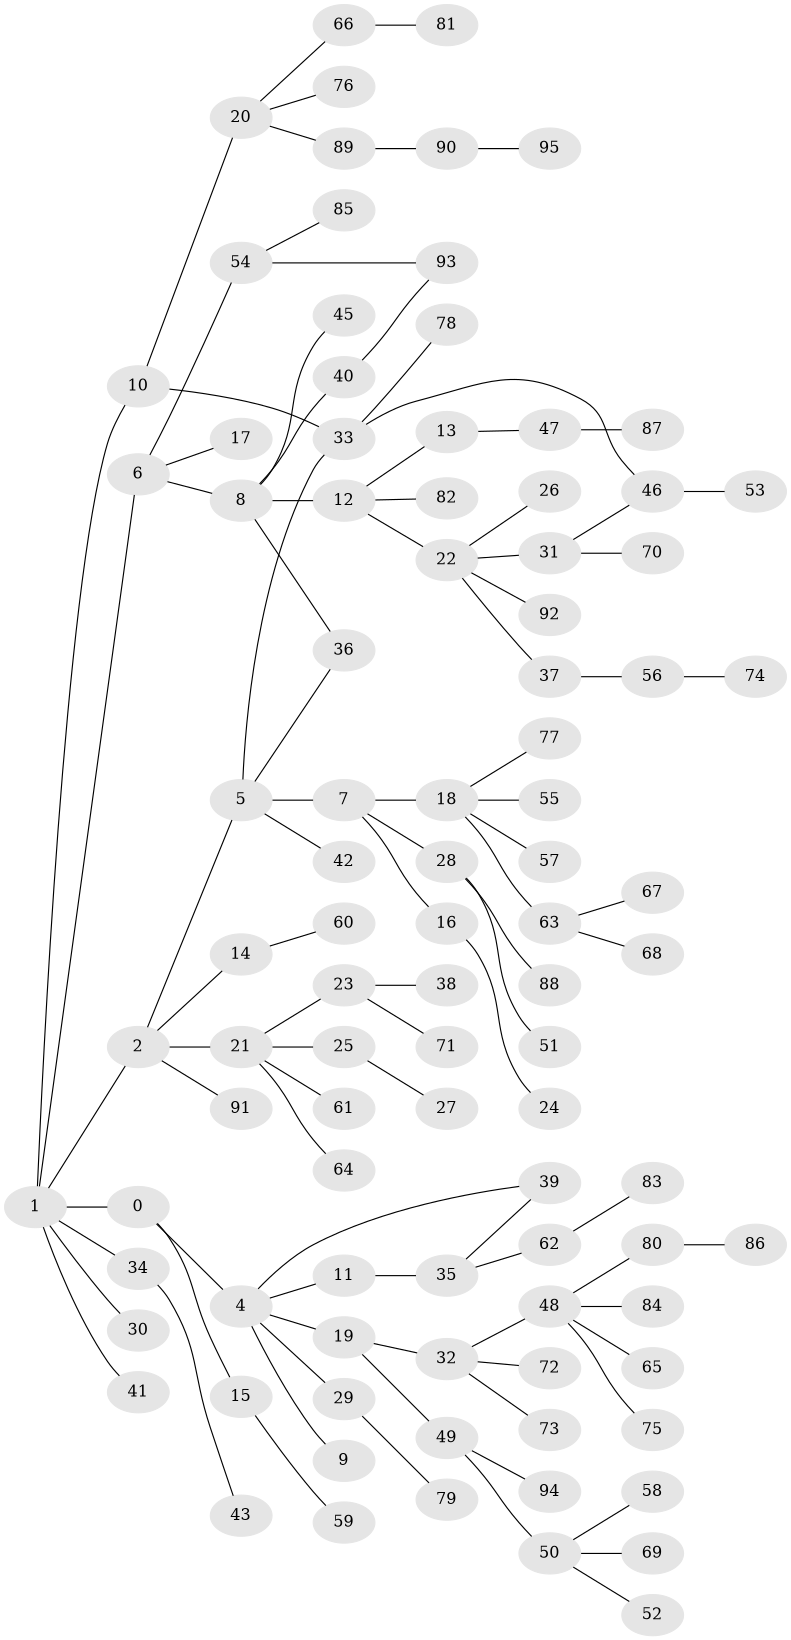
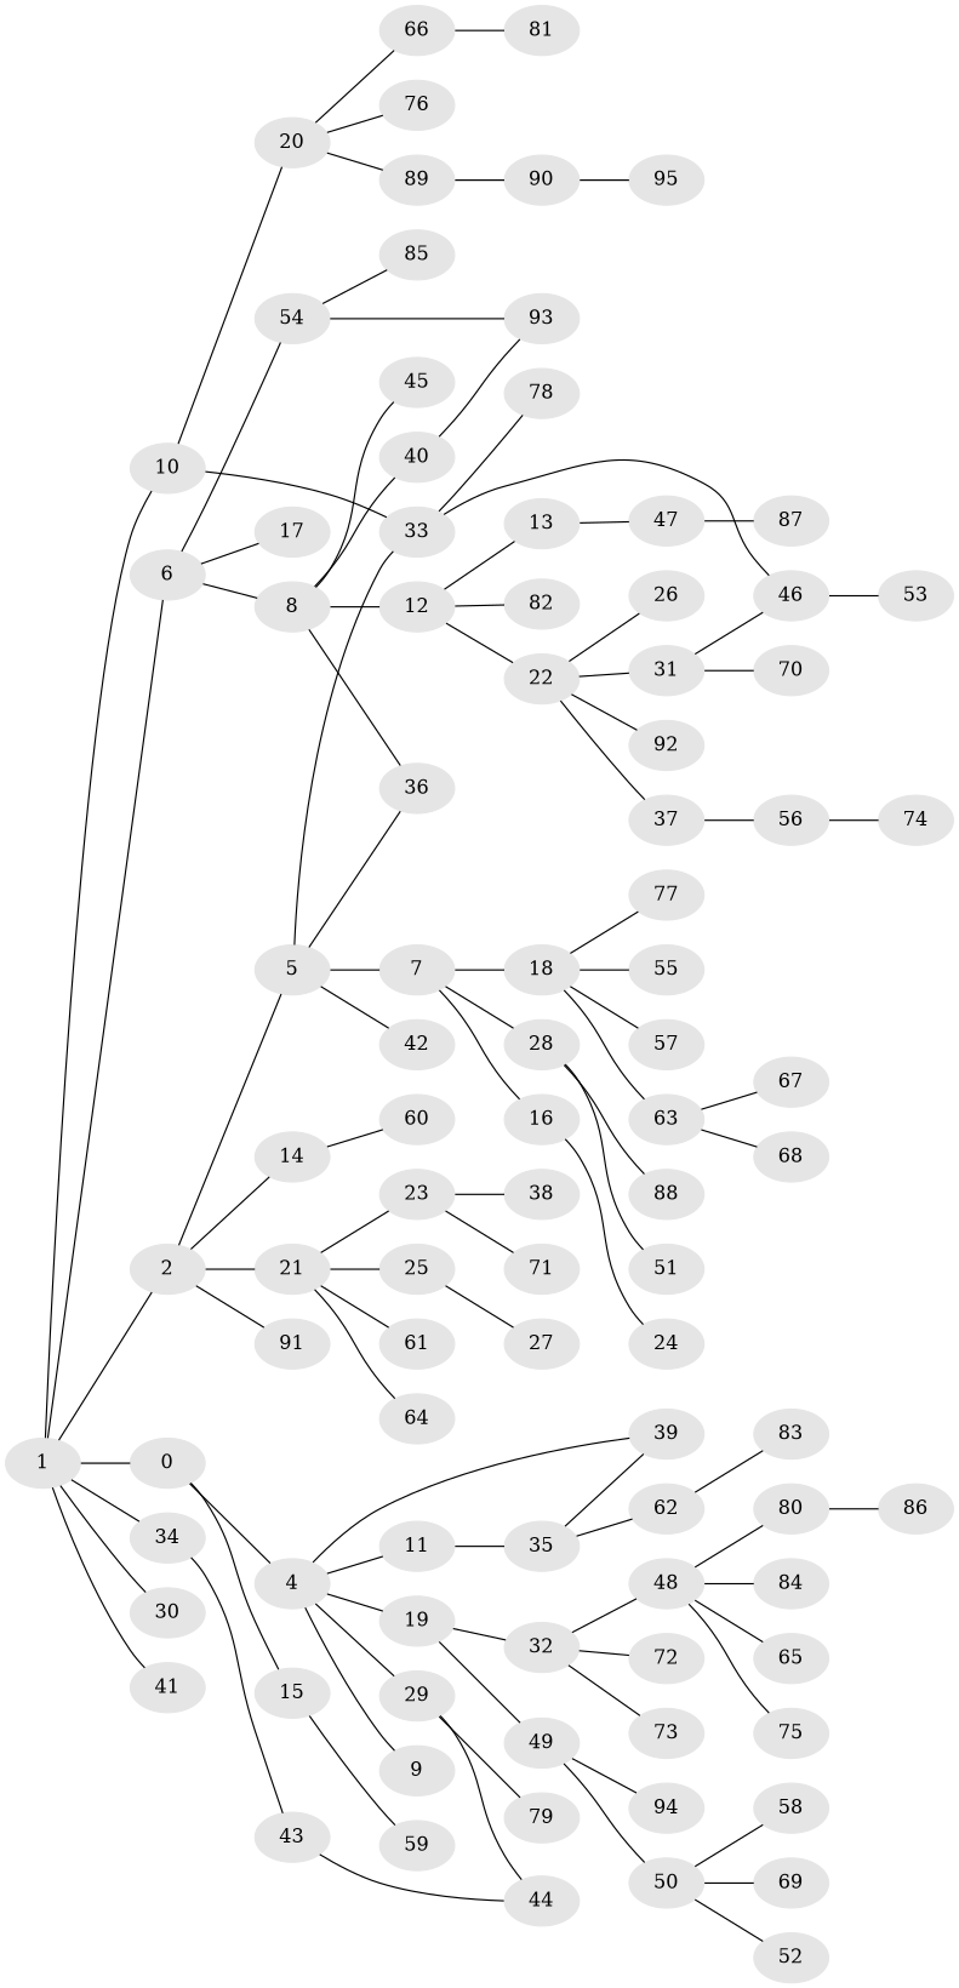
  graph {
    rankdir=LR
    node [color=gray90 style=filled]
    1
    2
    n3 [label=0]
    6
    10
    30
    34
    41
    5
    14
    21
    91
    4
    15
    8
    17
    54
    33
    20
    43
    7
    36
    42
    60
    23
    25
    61
    64
    9
    11
    19
    29
    39
    59
    35
    32
    49
+   44
    79
    16
    18
    28
    46
    78
    12
    40
    45
    93
    85
    24
    55
    57
    63
    77
    51
    88
    13
    22
    82
    66
    76
    89
    62
    47
    26
    31
    37
    92
    87
    67
    68
    48
    72
    73
    50
    94
    81
    90
    38
    71
    27
    70
    56
    53
    65
    75
    80
    84
    83
    74
    86
    52
    58
    69
    95
    1 -- 2
    1 -- n3
    1 -- 6
    1 -- 10
    1 -- 30
    1 -- 34
    1 -- 41
    2 -- 5
    2 -- 14
    2 -- 21
    2 -- 91
    n3 -- 4
    n3 -- 15
    6 -- 8
    6 -- 17
    6 -- 54
    10 -- 33
    10 -- 20
    34 -- 43
    5 -- 33
    5 -- 7
    5 -- 36
    5 -- 42
    14 -- 60
    21 -- 23
    21 -- 25
    21 -- 61
    21 -- 64
    4 -- 9
    4 -- 11
    4 -- 19
    4 -- 29
    4 -- 39
    15 -- 59
    8 -- 36
    8 -- 12
    8 -- 40
    8 -- 45
    54 -- 93
    54 -- 85
    33 -- 46
    33 -- 78
    20 -- 66
    20 -- 76
    20 -- 89
+   43 -- 44
    7 -- 16
    7 -- 18
    7 -- 28
    23 -- 38
    23 -- 71
    25 -- 27
    11 -- 35
    19 -- 32
    19 -- 49
+   29 -- 44
    29 -- 79
    35 -- 39
    35 -- 62
    32 -- 48
    32 -- 72
    32 -- 73
    49 -- 50
    49 -- 94
    16 -- 24
    18 -- 55
    18 -- 57
    18 -- 63
    18 -- 77
    28 -- 51
    28 -- 88
    46 -- 53
    12 -- 13
    12 -- 22
    12 -- 82
    40 -- 93
    63 -- 67
    63 -- 68
    13 -- 47
    22 -- 26
    22 -- 31
    22 -- 37
    22 -- 92
    66 -- 81
    89 -- 90
    62 -- 83
    47 -- 87
    31 -- 46
    31 -- 70
    37 -- 56
    48 -- 65
    48 -- 75
    48 -- 80
    48 -- 84
    50 -- 52
    50 -- 58
    50 -- 69
    90 -- 95
    56 -- 74
    80 -- 86
  }
